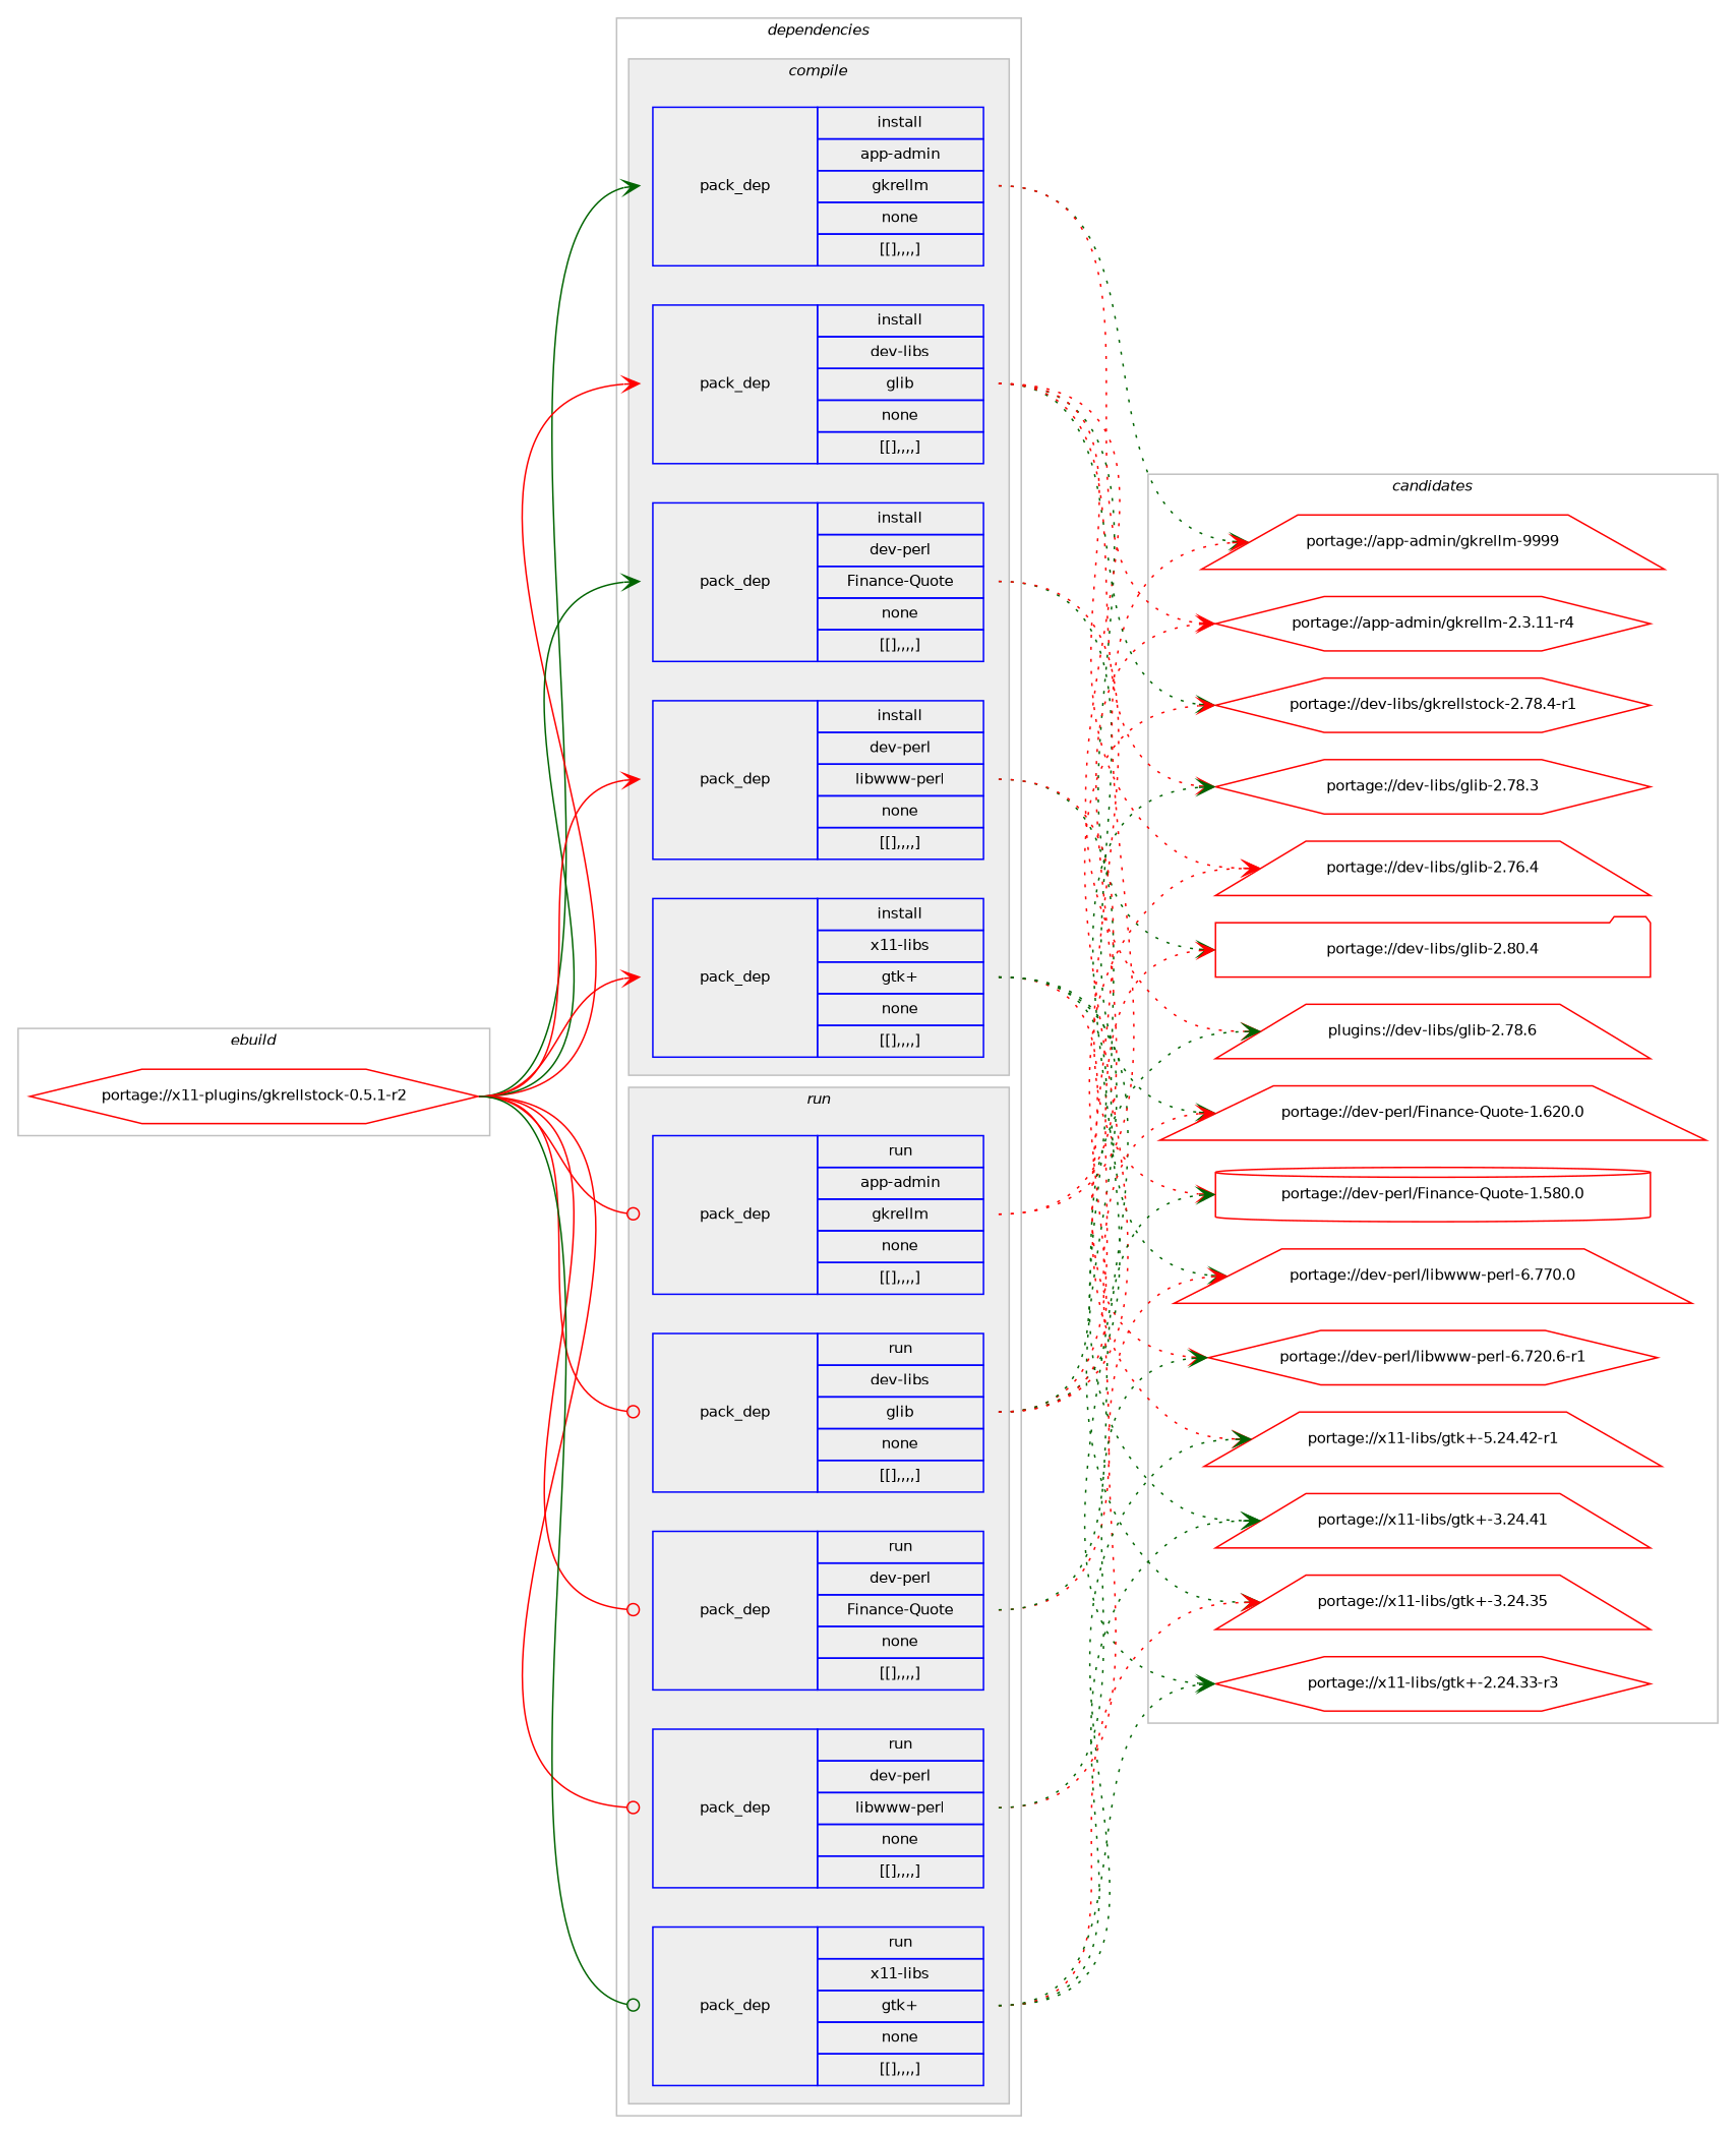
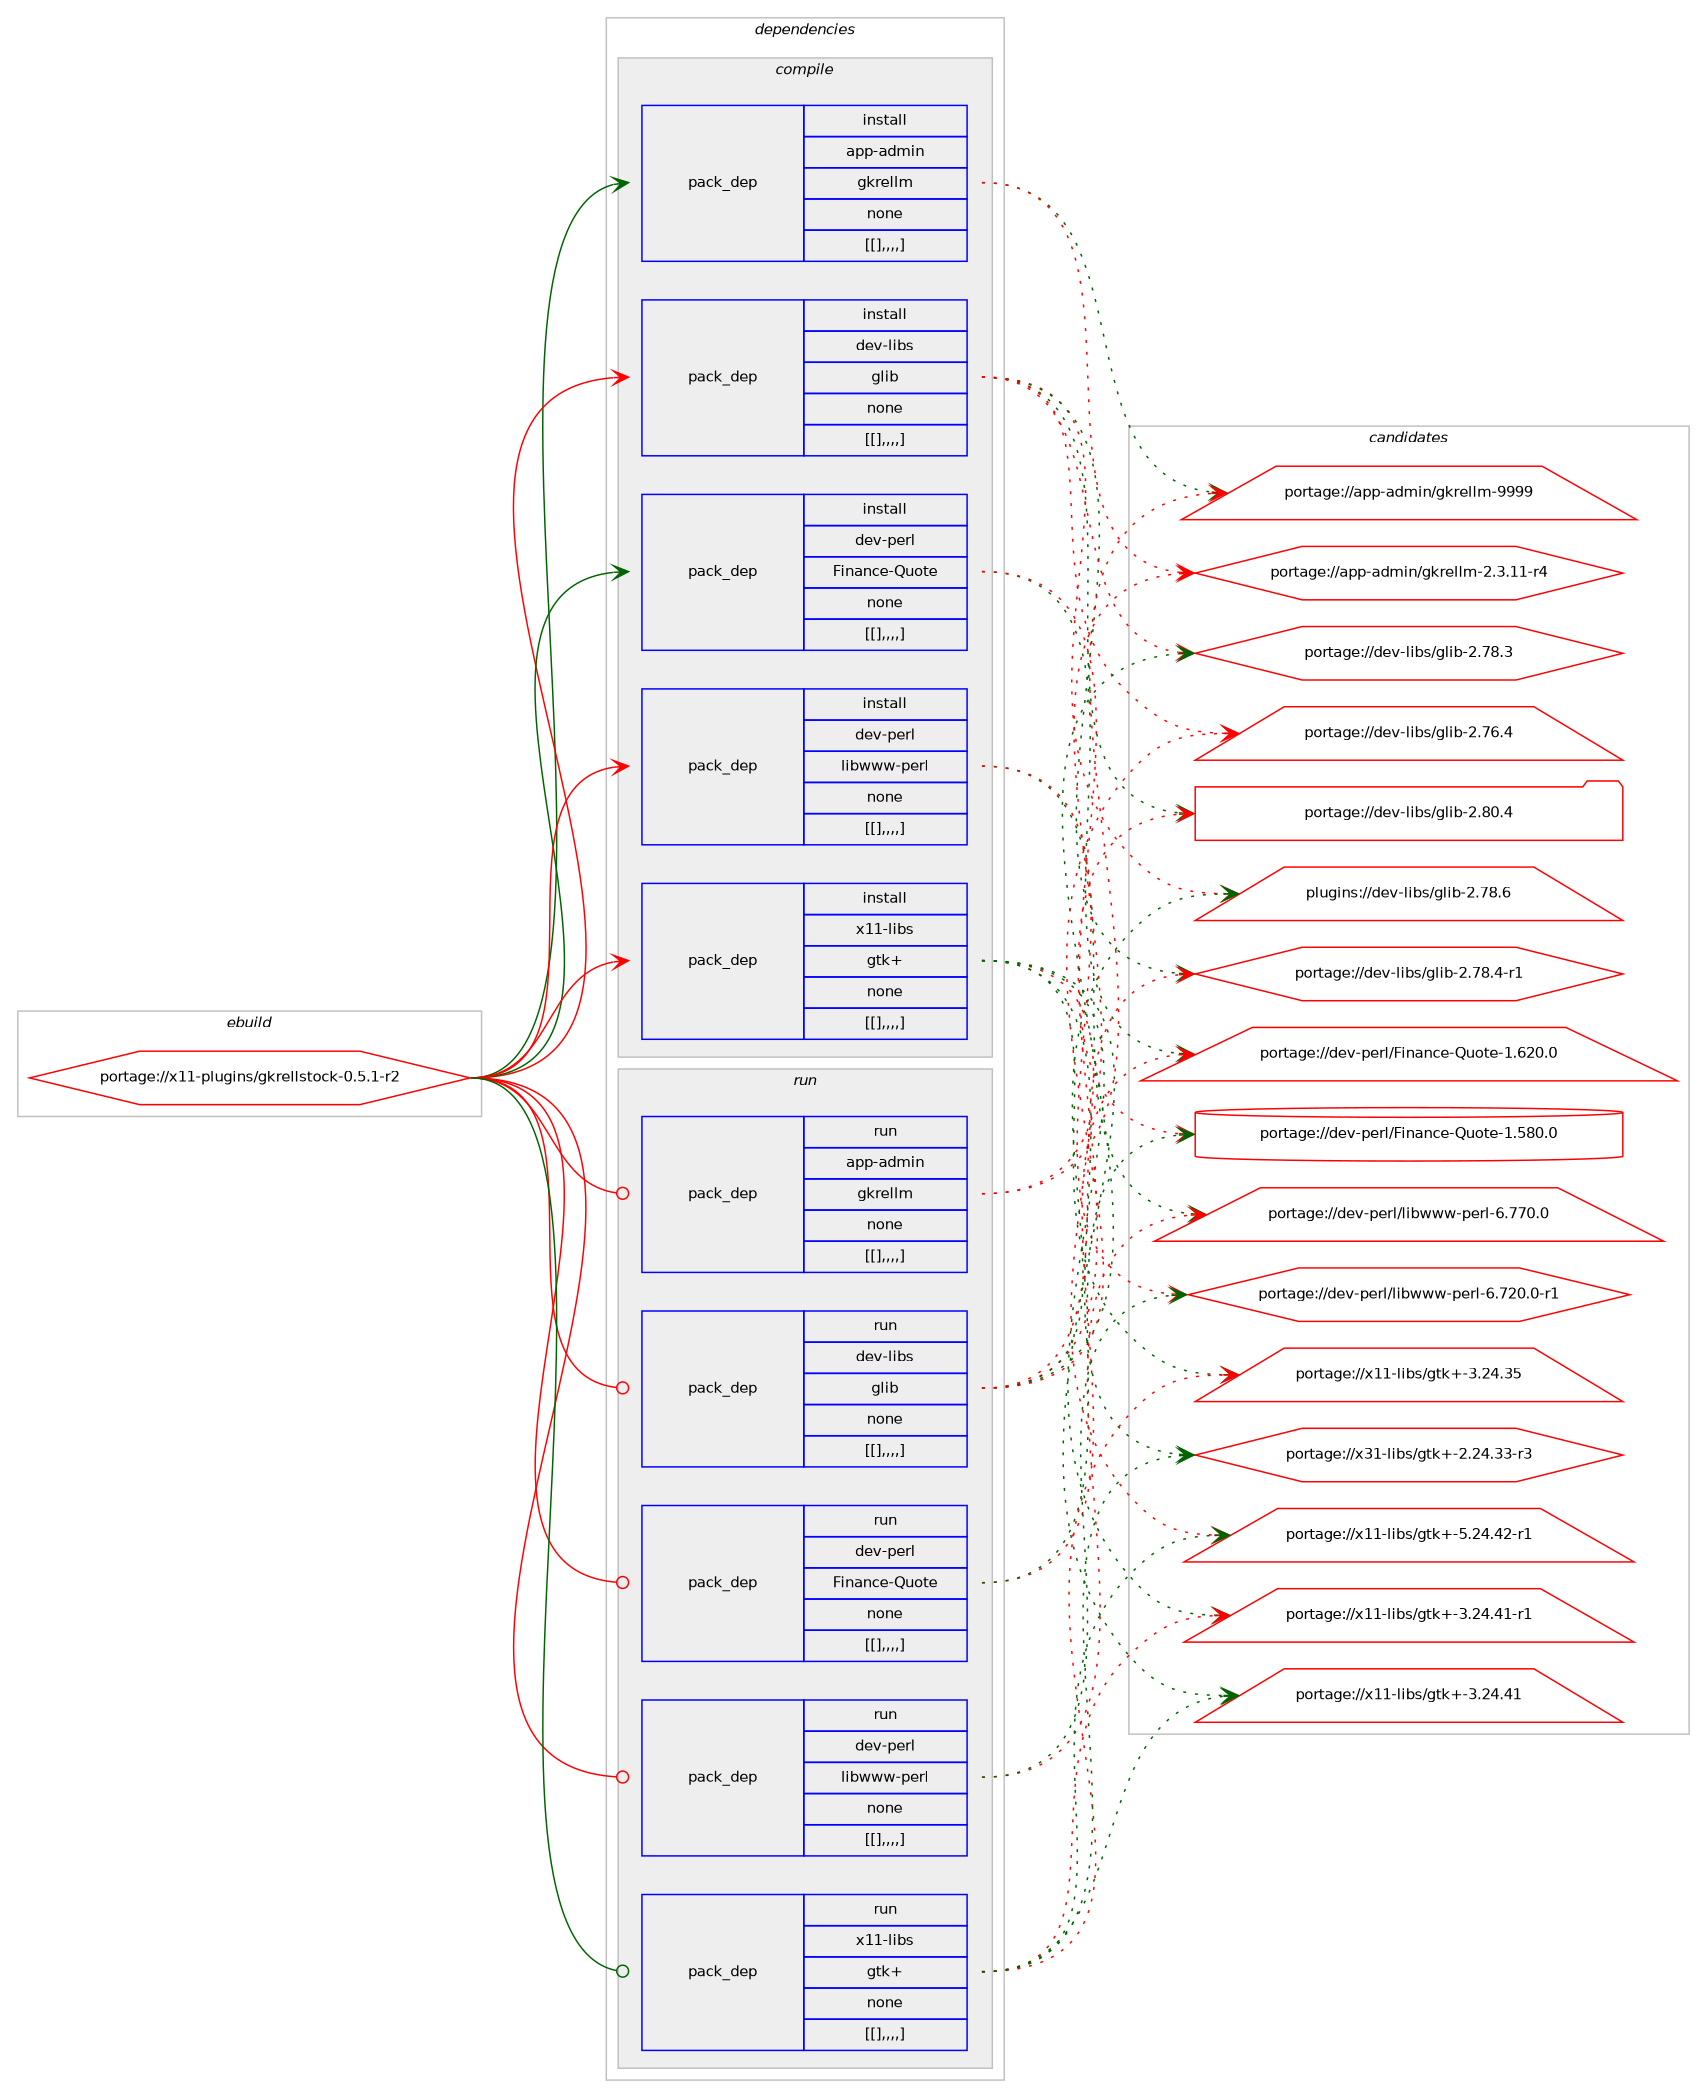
  digraph {
    compound=true
    concentrate=true
    fontname=Helvetica
    fontsize=10
    newrank=true
    rankdir=LR
    ranksep=1.5
    node [color=red fontname=Helvetica fontsize=10 shape=none]
    edge [arrowhead=vee color=red headport=w style=dotted tailport=e weight=100]
    n1 [label="portage://x11-plugins/gkrellstock-0.5.1-r2" shape=hexagon width=4]
    n2 [color=blue label=<<TABLE BORDER="0" CELLBORDER="1" CELLSPACING="0" CELLPADDING="4" WIDTH="220"><TR><TD ROWSPAN="6" CELLPADDING="30">pack_dep</TD></TR><TR><TD WIDTH="110">install</TD></TR><TR><TD>app-admin</TD></TR><TR><TD>gkrellm</TD></TR><TR><TD>none</TD></TR><TR><TD>[[],,,,]</TD></TR></TABLE>>]
    n3 [color=blue label=<<TABLE BORDER="0" CELLBORDER="1" CELLSPACING="0" CELLPADDING="4" WIDTH="220"><TR><TD ROWSPAN="6" CELLPADDING="30">pack_dep</TD></TR><TR><TD WIDTH="110">install</TD></TR><TR><TD>dev-libs</TD></TR><TR><TD>glib</TD></TR><TR><TD>none</TD></TR><TR><TD>[[],,,,]</TD></TR></TABLE>>]
    n4 [color=blue label=<<TABLE BORDER="0" CELLBORDER="1" CELLSPACING="0" CELLPADDING="4" WIDTH="220"><TR><TD ROWSPAN="6" CELLPADDING="30">pack_dep</TD></TR><TR><TD WIDTH="110">install</TD></TR><TR><TD>dev-perl</TD></TR><TR><TD>Finance-Quote</TD></TR><TR><TD>none</TD></TR><TR><TD>[[],,,,]</TD></TR></TABLE>>]
    n5 [color=blue label=<<TABLE BORDER="0" CELLBORDER="1" CELLSPACING="0" CELLPADDING="4" WIDTH="220"><TR><TD ROWSPAN="6" CELLPADDING="30">pack_dep</TD></TR><TR><TD WIDTH="110">install</TD></TR><TR><TD>dev-perl</TD></TR><TR><TD>libwww-perl</TD></TR><TR><TD>none</TD></TR><TR><TD>[[],,,,]</TD></TR></TABLE>>]
    n6 [color=blue label=<<TABLE BORDER="0" CELLBORDER="1" CELLSPACING="0" CELLPADDING="4" WIDTH="220"><TR><TD ROWSPAN="6" CELLPADDING="30">pack_dep</TD></TR><TR><TD WIDTH="110">install</TD></TR><TR><TD>x11-libs</TD></TR><TR><TD>gtk+</TD></TR><TR><TD>none</TD></TR><TR><TD>[[],,,,]</TD></TR></TABLE>>]
    n7 [color=blue label=<<TABLE BORDER="0" CELLBORDER="1" CELLSPACING="0" CELLPADDING="4" WIDTH="220"><TR><TD ROWSPAN="6" CELLPADDING="30">pack_dep</TD></TR><TR><TD WIDTH="110">run</TD></TR><TR><TD>app-admin</TD></TR><TR><TD>gkrellm</TD></TR><TR><TD>none</TD></TR><TR><TD>[[],,,,]</TD></TR></TABLE>>]
    n8 [color=blue label=<<TABLE BORDER="0" CELLBORDER="1" CELLSPACING="0" CELLPADDING="4" WIDTH="220"><TR><TD ROWSPAN="6" CELLPADDING="30">pack_dep</TD></TR><TR><TD WIDTH="110">run</TD></TR><TR><TD>dev-libs</TD></TR><TR><TD>glib</TD></TR><TR><TD>none</TD></TR><TR><TD>[[],,,,]</TD></TR></TABLE>>]
    n9 [color=blue label=<<TABLE BORDER="0" CELLBORDER="1" CELLSPACING="0" CELLPADDING="4" WIDTH="220"><TR><TD ROWSPAN="6" CELLPADDING="30">pack_dep</TD></TR><TR><TD WIDTH="110">run</TD></TR><TR><TD>dev-perl</TD></TR><TR><TD>Finance-Quote</TD></TR><TR><TD>none</TD></TR><TR><TD>[[],,,,]</TD></TR></TABLE>>]
    n10 [color=blue label=<<TABLE BORDER="0" CELLBORDER="1" CELLSPACING="0" CELLPADDING="4" WIDTH="220"><TR><TD ROWSPAN="6" CELLPADDING="30">pack_dep</TD></TR><TR><TD WIDTH="110">run</TD></TR><TR><TD>dev-perl</TD></TR><TR><TD>libwww-perl</TD></TR><TR><TD>none</TD></TR><TR><TD>[[],,,,]</TD></TR></TABLE>>]
    n11 [color=blue label=<<TABLE BORDER="0" CELLBORDER="1" CELLSPACING="0" CELLPADDING="4" WIDTH="220"><TR><TD ROWSPAN="6" CELLPADDING="30">pack_dep</TD></TR><TR><TD WIDTH="110">run</TD></TR><TR><TD>x11-libs</TD></TR><TR><TD>gtk+</TD></TR><TR><TD>none</TD></TR><TR><TD>[[],,,,]</TD></TR></TABLE>>]
    n12 [label="portage://app-admin/gkrellm-9999" shape=trapezium width=4]
    n13 [label="portage://app-admin/gkrellm-2.3.11-r4" shape=hexagon width=4]
    n14 [label="portage://dev-libs/glib-2.80.4" shape=folder width=4]
    n15 [label="plugins://dev-libs/glib-2.78.6" shape=trapezium width=4]
-   n16 [label="portage://dev-libs/gkrellstock-2.78.4-r1" shape=hexagon width=4]
+   n16 [label="portage://dev-libs/glib-2.78.4-r1" shape=hexagon width=4]
    n17 [label="portage://dev-libs/glib-2.78.3" shape=hexagon width=4]
    n18 [label="portage://dev-libs/glib-2.76.4" shape=trapezium width=4]
    n19 [label="portage://dev-perl/Finance-Quote-1.620.0" shape=trapezium width=4]
    n20 [label="portage://dev-perl/Finance-Quote-1.580.0" shape=cylinder width=4]
    n21 [label="portage://dev-perl/libwww-perl-6.770.0" shape=trapezium width=4]
-   n22 [label="portage://dev-perl/libwww-perl-6.720.6-r1" shape=hexagon width=4]
+   n22 [label="portage://dev-perl/libwww-perl-6.720.0-r1" shape=hexagon width=4]
    n23 [label="portage://x11-libs/gtk+-5.24.42-r1" shape=trapezium width=4]
+   n24 [label="portage://x11-libs/gtk+-3.24.41-r1" shape=trapezium width=4]
    n25 [label="portage://x11-libs/gtk+-3.24.41" shape=trapezium width=4]
    n26 [label="portage://x11-libs/gtk+-3.24.35" shape=trapezium width=4]
-   n27 [label="portage://x11-libs/gtk+-2.24.33-r3" shape=hexagon width=4]
+   n27 [label="portage://x31-libs/gtk+-2.24.33-r3" shape=hexagon width=4]
    subgraph cluster_1 {
      color=gray
      label=<<i>ebuild</i>>
      n1
    }
    subgraph cluster_2 {
      color=gray
      label=<<i>dependencies</i>>
      subgraph cluster_3 {
        color=gray
        fillcolor="#eeeeee"
        label=<<i>compile</i>>
        style=filled
        subgraph sub_4 {
          color=gray
          fillcolor="#eeeeee"
          label=<<i>compile</i>>
          style=filled
          n2
        }
        subgraph sub_5 {
          color=gray
          fillcolor="#eeeeee"
          label=<<i>compile</i>>
          style=filled
          n3
        }
        subgraph sub_6 {
          color=gray
          fillcolor="#eeeeee"
          label=<<i>compile</i>>
          style=filled
          n4
        }
        subgraph sub_7 {
          color=gray
          fillcolor="#eeeeee"
          label=<<i>compile</i>>
          style=filled
          n5
        }
        subgraph sub_8 {
          color=gray
          fillcolor="#eeeeee"
          label=<<i>compile</i>>
          style=filled
          n6
        }
      }
      subgraph cluster_9 {
        color=gray
        fillcolor="#eeeeee"
        label=<<i>compile and run</i>>
        style=filled
      }
      subgraph cluster_10 {
        color=gray
        fillcolor="#eeeeee"
        label=<<i>run</i>>
        style=filled
        subgraph sub_11 {
          color=gray
          fillcolor="#eeeeee"
          label=<<i>run</i>>
          style=filled
          n7
        }
        subgraph sub_12 {
          color=gray
          fillcolor="#eeeeee"
          label=<<i>run</i>>
          style=filled
          n8
        }
        subgraph sub_13 {
          color=gray
          fillcolor="#eeeeee"
          label=<<i>run</i>>
          style=filled
          n9
        }
        subgraph sub_14 {
          color=gray
          fillcolor="#eeeeee"
          label=<<i>run</i>>
          style=filled
          n10
        }
        subgraph sub_15 {
          color=gray
          fillcolor="#eeeeee"
          label=<<i>run</i>>
          style=filled
          n11
        }
      }
    }
    subgraph cluster_16 {
      color=gray
      label=<<i>candidates</i>>
      rank=same
      subgraph sub_17 {
        color=black
        label=<<i>candidates</i>>
        nodesep=1
        rank=same
        n12
        n13
      }
      subgraph sub_18 {
        color=black
        label=<<i>candidates</i>>
        nodesep=1
        rank=same
        n14
        n15
        n16
        n17
        n18
      }
      subgraph sub_19 {
        color=black
        label=<<i>candidates</i>>
        nodesep=1
        rank=same
        n19
        n20
      }
      subgraph sub_20 {
        color=black
        label=<<i>candidates</i>>
        nodesep=1
        rank=same
        n21
        n22
      }
      subgraph sub_21 {
        color=black
        label=<<i>candidates</i>>
        nodesep=1
        rank=same
        n23
+       n24
        n25
        n26
        n27
      }
      subgraph sub_22 {
        color=black
        label=<<i>candidates</i>>
        nodesep=1
        rank=same
        n12
        n13
      }
      subgraph sub_23 {
        color=black
        label=<<i>candidates</i>>
        nodesep=1
        rank=same
        n14
        n15
        n16
        n17
        n18
      }
      subgraph sub_24 {
        color=black
        label=<<i>candidates</i>>
        nodesep=1
        rank=same
        n19
        n20
      }
      subgraph sub_25 {
        color=black
        label=<<i>candidates</i>>
        nodesep=1
        rank=same
        n21
        n22
      }
      subgraph sub_26 {
        color=black
        label=<<i>candidates</i>>
        nodesep=1
        rank=same
        n23
+       n24
        n25
        n26
        n27
      }
    }
    n1 -> n2 [color=darkgreen style=solid weight=20]
    n1 -> n3 [style=solid weight=20]
    n1 -> n4 [color=darkgreen style=solid weight=20]
    n1 -> n5 [style=solid weight=20]
    n1 -> n6 [style=solid weight=20]
    n1 -> n7 [arrowhead=odot style=solid weight=20]
    n1 -> n8 [arrowhead=odot style=solid weight=20]
    n1 -> n9 [arrowhead=odot style=solid weight=20]
    n1 -> n10 [arrowhead=odot style=solid weight=20]
    n1 -> n11 [arrowhead=odot color=darkgreen style=solid weight=20]
    n2 -> n12 [color=darkgreen]
    n2 -> n13
    n3 -> n14 [color=darkgreen]
    n3 -> n15
    n3 -> n16 [color=darkgreen]
    n3 -> n17
    n3 -> n18
    n4 -> n19 [color=darkgreen]
    n4 -> n20
    n5 -> n21 [color=darkgreen]
    n5 -> n22
    n6 -> n23
+   n6 -> n24 [color=darkgreen]
    n6 -> n25 [color=darkgreen]
    n6 -> n26 [color=darkgreen]
    n6 -> n27 [color=darkgreen]
    n7 -> n12
    n7 -> n13
    n8 -> n14
    n8 -> n15 [color=darkgreen]
    n8 -> n16
    n8 -> n17 [color=darkgreen]
    n8 -> n18
    n9 -> n19
    n9 -> n20 [color=darkgreen]
    n10 -> n21
    n10 -> n22 [color=darkgreen]
    n11 -> n23 [color=darkgreen]
+   n11 -> n24
    n11 -> n25 [color=darkgreen]
    n11 -> n26
    n11 -> n27 [color=darkgreen]
  }
